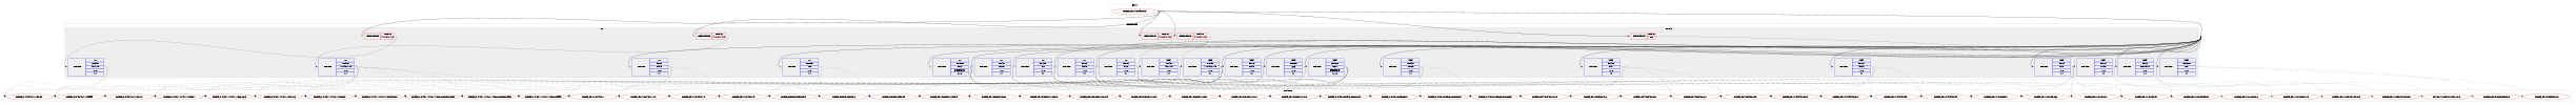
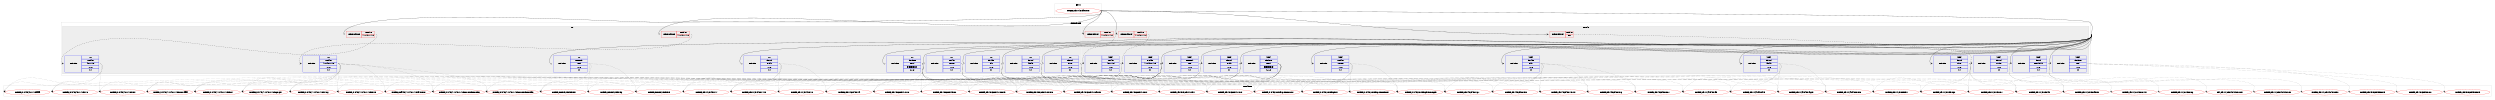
  digraph {
    compound=true
    concentrate=true
    fontname=Helvetica
    fontsize=10
    newrank=true
    rankdir=TB
    ranksep=1.5
    node [color=red fontname=Helvetica fontsize=10]
    edge [arrowhead=vee headport=w style=dotted tailport=e weight=100]
    n1 [label="portage://dev-ml/cudf-0.10-r1" width=4]
    n2 [color=blue label=<<TABLE BORDER="0" CELLBORDER="1" CELLSPACING="0" CELLPADDING="4" WIDTH="220"><TR><TD ROWSPAN="6" CELLPADDING="30">pack_dep</TD></TR><TR><TD WIDTH="110">install</TD></TR><TR><TD>sys-libs</TD></TR><TR><TD>libunwind</TD></TR><TR><TD>none</TD></TR><TR><TD>[,,]</TD></TR></TABLE>> shape=none]
    n3 [label=<<TABLE BORDER="0" CELLBORDER="1" CELLSPACING="0" CELLPADDING="4"><TR><TD ROWSPAN="3" CELLPADDING="10">use_conditional</TD></TR><TR><TD>negative</TD></TR><TR><TD>llvm-libunwind</TD></TR></TABLE>> shape=none]
    n4 [color=blue label=<<TABLE BORDER="0" CELLBORDER="1" CELLSPACING="0" CELLPADDING="4" WIDTH="220"><TR><TD ROWSPAN="6" CELLPADDING="30">pack_dep</TD></TR><TR><TD WIDTH="110">install</TD></TR><TR><TD>sys-libs</TD></TR><TR><TD>llvm-libunwind</TD></TR><TR><TD>none</TD></TR><TR><TD>[,,]</TD></TR></TABLE>> shape=none]
    n5 [label=<<TABLE BORDER="0" CELLBORDER="1" CELLSPACING="0" CELLPADDING="4"><TR><TD ROWSPAN="3" CELLPADDING="10">use_conditional</TD></TR><TR><TD>positive</TD></TR><TR><TD>llvm-libunwind</TD></TR></TABLE>> shape=none]
    n6 [color=blue label=<<TABLE BORDER="0" CELLBORDER="1" CELLSPACING="0" CELLPADDING="4" WIDTH="220"><TR><TD ROWSPAN="6" CELLPADDING="30">pack_dep</TD></TR><TR><TD WIDTH="110">install</TD></TR><TR><TD>dev-ml</TD></TR><TR><TD>ounit2</TD></TR><TR><TD>none</TD></TR><TR><TD>[,,]</TD></TR></TABLE>> shape=none]
    n7 [label=<<TABLE BORDER="0" CELLBORDER="1" CELLSPACING="0" CELLPADDING="4"><TR><TD ROWSPAN="3" CELLPADDING="10">use_conditional</TD></TR><TR><TD>positive</TD></TR><TR><TD>test</TD></TR></TABLE>> shape=none]
    n8 [color=blue label=<<TABLE BORDER="0" CELLBORDER="1" CELLSPACING="0" CELLPADDING="4" WIDTH="220"><TR><TD ROWSPAN="6" CELLPADDING="30">pack_dep</TD></TR><TR><TD WIDTH="110">install</TD></TR><TR><TD>app-arch</TD></TR><TR><TD>zstd</TD></TR><TR><TD>none</TD></TR><TR><TD>[,,]</TD></TR></TABLE>> shape=none]
    n9 [color=blue label=<<TABLE BORDER="0" CELLBORDER="1" CELLSPACING="0" CELLPADDING="4" WIDTH="220"><TR><TD ROWSPAN="6" CELLPADDING="30">pack_dep</TD></TR><TR><TD WIDTH="110">install</TD></TR><TR><TD>dev-lang</TD></TR><TR><TD>ocaml</TD></TR><TR><TD>greaterequal</TD></TR><TR><TD>[4,,,4]</TD></TR></TABLE>> shape=none]
    n10 [color=blue label=<<TABLE BORDER="0" CELLBORDER="1" CELLSPACING="0" CELLPADDING="4" WIDTH="220"><TR><TD ROWSPAN="6" CELLPADDING="30">pack_dep</TD></TR><TR><TD WIDTH="110">install</TD></TR><TR><TD>dev-lang</TD></TR><TR><TD>perl</TD></TR><TR><TD>none</TD></TR><TR><TD>[,,]</TD></TR></TABLE>> shape=none]
    n11 [color=blue label=<<TABLE BORDER="0" CELLBORDER="1" CELLSPACING="0" CELLPADDING="4" WIDTH="220"><TR><TD ROWSPAN="6" CELLPADDING="30">pack_dep</TD></TR><TR><TD WIDTH="110">install</TD></TR><TR><TD>dev-libs</TD></TR><TR><TD>glib</TD></TR><TR><TD>none</TD></TR><TR><TD>[,,]</TD></TR></TABLE>> shape=none]
    n12 [color=blue label=<<TABLE BORDER="0" CELLBORDER="1" CELLSPACING="0" CELLPADDING="4" WIDTH="220"><TR><TD ROWSPAN="6" CELLPADDING="30">pack_dep</TD></TR><TR><TD WIDTH="110">install</TD></TR><TR><TD>dev-ml</TD></TR><TR><TD>dune</TD></TR><TR><TD>none</TD></TR><TR><TD>[,,]</TD></TR></TABLE>> shape=none]
    n13 [color=blue label=<<TABLE BORDER="0" CELLBORDER="1" CELLSPACING="0" CELLPADDING="4" WIDTH="220"><TR><TD ROWSPAN="6" CELLPADDING="30">pack_dep</TD></TR><TR><TD WIDTH="110">install</TD></TR><TR><TD>dev-ml</TD></TR><TR><TD>extlib</TD></TR><TR><TD>none</TD></TR><TR><TD>[,,]</TD></TR></TABLE>> shape=none]
    n14 [color=blue label=<<TABLE BORDER="0" CELLBORDER="1" CELLSPACING="0" CELLPADDING="4" WIDTH="220"><TR><TD ROWSPAN="6" CELLPADDING="30">pack_dep</TD></TR><TR><TD WIDTH="110">install</TD></TR><TR><TD>dev-ml</TD></TR><TR><TD>findlib</TD></TR><TR><TD>none</TD></TR><TR><TD>[,,]</TD></TR></TABLE>> shape=none]
    n15 [color=blue label=<<TABLE BORDER="0" CELLBORDER="1" CELLSPACING="0" CELLPADDING="4" WIDTH="220"><TR><TD ROWSPAN="6" CELLPADDING="30">pack_dep</TD></TR><TR><TD WIDTH="110">install</TD></TR><TR><TD>dev-ml</TD></TR><TR><TD>ocamlbuild</TD></TR><TR><TD>none</TD></TR><TR><TD>[,,]</TD></TR></TABLE>> shape=none]
    n16 [color=blue label=<<TABLE BORDER="0" CELLBORDER="1" CELLSPACING="0" CELLPADDING="4" WIDTH="220"><TR><TD ROWSPAN="6" CELLPADDING="30">pack_dep</TD></TR><TR><TD WIDTH="110">install</TD></TR><TR><TD>sys-libs</TD></TR><TR><TD>ncurses</TD></TR><TR><TD>none</TD></TR><TR><TD>[,,]</TD></TR></TABLE>> shape=none]
    n17 [color=blue label=<<TABLE BORDER="0" CELLBORDER="1" CELLSPACING="0" CELLPADDING="4" WIDTH="220"><TR><TD ROWSPAN="6" CELLPADDING="30">pack_dep</TD></TR><TR><TD WIDTH="110">run</TD></TR><TR><TD>sys-libs</TD></TR><TR><TD>libunwind</TD></TR><TR><TD>none</TD></TR><TR><TD>[,,]</TD></TR></TABLE>> shape=none]
    n18 [label=<<TABLE BORDER="0" CELLBORDER="1" CELLSPACING="0" CELLPADDING="4"><TR><TD ROWSPAN="3" CELLPADDING="10">use_conditional</TD></TR><TR><TD>negative</TD></TR><TR><TD>llvm-libunwind</TD></TR></TABLE>> shape=none]
    n19 [color=blue label=<<TABLE BORDER="0" CELLBORDER="1" CELLSPACING="0" CELLPADDING="4" WIDTH="220"><TR><TD ROWSPAN="6" CELLPADDING="30">pack_dep</TD></TR><TR><TD WIDTH="110">run</TD></TR><TR><TD>sys-libs</TD></TR><TR><TD>llvm-libunwind</TD></TR><TR><TD>none</TD></TR><TR><TD>[,,]</TD></TR></TABLE>> shape=none]
    n20 [label=<<TABLE BORDER="0" CELLBORDER="1" CELLSPACING="0" CELLPADDING="4"><TR><TD ROWSPAN="3" CELLPADDING="10">use_conditional</TD></TR><TR><TD>positive</TD></TR><TR><TD>llvm-libunwind</TD></TR></TABLE>> shape=none]
    n21 [color=blue label=<<TABLE BORDER="0" CELLBORDER="1" CELLSPACING="0" CELLPADDING="4" WIDTH="220"><TR><TD ROWSPAN="6" CELLPADDING="30">pack_dep</TD></TR><TR><TD WIDTH="110">run</TD></TR><TR><TD>app-arch</TD></TR><TR><TD>zstd</TD></TR><TR><TD>none</TD></TR><TR><TD>[,,]</TD></TR></TABLE>> shape=none]
    n22 [color=blue label=<<TABLE BORDER="0" CELLBORDER="1" CELLSPACING="0" CELLPADDING="4" WIDTH="220"><TR><TD ROWSPAN="6" CELLPADDING="30">pack_dep</TD></TR><TR><TD WIDTH="110">run</TD></TR><TR><TD>dev-libs</TD></TR><TR><TD>glib</TD></TR><TR><TD>none</TD></TR><TR><TD>[,,]</TD></TR></TABLE>> shape=none]
    n23 [color=blue label=<<TABLE BORDER="0" CELLBORDER="1" CELLSPACING="0" CELLPADDING="4" WIDTH="220"><TR><TD ROWSPAN="6" CELLPADDING="30">pack_dep</TD></TR><TR><TD WIDTH="110">run</TD></TR><TR><TD>dev-lang</TD></TR><TR><TD>ocaml</TD></TR><TR><TD>greaterequal</TD></TR><TR><TD>[4,,,4]</TD></TR></TABLE>> shape=none]
    n24 [color=blue label=<<TABLE BORDER="0" CELLBORDER="1" CELLSPACING="0" CELLPADDING="4" WIDTH="220"><TR><TD ROWSPAN="6" CELLPADDING="30">pack_dep</TD></TR><TR><TD WIDTH="110">run</TD></TR><TR><TD>dev-ml</TD></TR><TR><TD>dune</TD></TR><TR><TD>none</TD></TR><TR><TD>[,,]</TD></TR></TABLE>> shape=none]
    n25 [color=blue label=<<TABLE BORDER="0" CELLBORDER="1" CELLSPACING="0" CELLPADDING="4" WIDTH="220"><TR><TD ROWSPAN="6" CELLPADDING="30">pack_dep</TD></TR><TR><TD WIDTH="110">run</TD></TR><TR><TD>dev-ml</TD></TR><TR><TD>extlib</TD></TR><TR><TD>none</TD></TR><TR><TD>[,,]</TD></TR></TABLE>> shape=none]
    n26 [color=blue label=<<TABLE BORDER="0" CELLBORDER="1" CELLSPACING="0" CELLPADDING="4" WIDTH="220"><TR><TD ROWSPAN="6" CELLPADDING="30">pack_dep</TD></TR><TR><TD WIDTH="110">run</TD></TR><TR><TD>dev-ml</TD></TR><TR><TD>findlib</TD></TR><TR><TD>none</TD></TR><TR><TD>[,,]</TD></TR></TABLE>> shape=none]
    n27 [color=blue label=<<TABLE BORDER="0" CELLBORDER="1" CELLSPACING="0" CELLPADDING="4" WIDTH="220"><TR><TD ROWSPAN="6" CELLPADDING="30">pack_dep</TD></TR><TR><TD WIDTH="110">run</TD></TR><TR><TD>sys-libs</TD></TR><TR><TD>ncurses</TD></TR><TR><TD>none</TD></TR><TR><TD>[,,]</TD></TR></TABLE>> shape=none]
    n28 [label="portage://sys-libs/llvm-libunwind-20.0.0.9999" width=4]
    n29 [label="portage://sys-libs/llvm-libunwind-20.0.0_pre20240910" width=4]
    n30 [label="portage://sys-libs/llvm-libunwind-20.0.0_pre20240830" width=4]
-   n31 [label="portage://sys-libs/llvm-libunwind-19.1.0_rc4" width=4]
+   n31 [label="portage://cudf-libs/llvm-libunwind-19.1.0_rc4" width=4]
    n32 [label="portage://sys-libs/llvm-libunwind-18.1.8" width=4]
    n33 [label="portage://sys-libs/llvm-libunwind-17.0.6" width=4]
    n34 [label="portage://sys-libs/llvm-libunwind-26.0.6-r1" width=4]
    n35 [label="portage://sys-libs/llvm-libunwind-15.0.7" width=4]
    n36 [label="portage://sys-libs/libunwind-9999" width=4]
    n37 [label="portage://sys-libs/libunwind-1.8.1" width=4]
    n38 [label="portage://sys-libs/libunwind-1.7.2" width=4]
    n39 [label="portage://dev-ml/ounit2-2.2.7-r1" width=4]
    n40 [label="portage://dev-ml/ounit2-2.2.6" width=4]
    n41 [label="portage://app-arch/zstd-1.5.6" width=4]
    n42 [label="portage://app-arch/zstd-1.5.5-r1" width=4]
    n43 [label="portage://app-arch/zstd-1.5.5" width=4]
    n44 [label="portage://dev-lang/ocaml-5.2.0" width=4]
    n45 [label="portage://dev-lang/ocaml-4.14.2" width=4]
    n46 [label="portage://dev-lang/ocaml-4.14.1" width=4]
    n47 [label="portage://dev-lang/ocaml-4.13.1" width=4]
    n48 [label="portage://dev-lang/ocaml-4.12.1" width=4]
    n49 [label="portage://dev-lang/ocaml-4.11.2-r2" width=4]
    n50 [label="portage://dev-lang/ocaml-4.10.2-r3" width=4]
    n51 [label="portage://dev-lang/ocaml-4.09.0-r3" width=4]
    n52 [label="portage://dev-lang/perl-5.40.0" width=4]
+   n53 [label="portage://dev-lang/perl-5.38.2-r5" width=4]
    n54 [label="portage://dev-lang/perl-5.38.2-r3" width=4]
    n55 [label="portage://dev-libs/glib-2.80.4" width=4]
    n56 [label="portage://dev-libs/glib-2.78.6" width=4]
    n57 [label="portage://dev-libs/glib-2.78.4-r1" width=4]
    n58 [label="portage://dev-libs/glib-2.78.3" width=4]
    n59 [label="portage://dev-libs/glib-2.76.4" width=4]
    n60 [label="portage://dev-ml/dune-3.16.0" width=4]
    n61 [label="portage://dev-ml/dune-3.13.1" width=4]
    n62 [label="portage://dev-ml/dune-2.9.3-r3" width=4]
    n63 [label="portage://dev-ml/dune-2.9.1" width=4]
    n64 [label="portage://dev-ml/dune-2.8.4" width=4]
    n65 [label="portage://dev-ml/extlib-1.7.9" width=4]
    n66 [label="portage://dev-ml/extlib-1.7.8" width=4]
    n67 [label="portage://dev-ml/extlib-1.7.7-r1" width=4]
    n68 [label="portage://dev-ml/extlib-1.7.7" width=4]
    n69 [label="portage://dev-ml/findlib-1.9.6-r1" width=4]
    n70 [label="portage://dev-ml/findlib-1.9.5" width=4]
    n71 [label="portage://dev-ml/findlib-1.9.3" width=4]
    n72 [label="portage://dev-ml/findlib-1.8.1-r2" width=4]
    n73 [label="portage://dev-ml/ocamlbuild-0.15.0" width=4]
    n74 [label="portage://dev-ml/ocamlbuild-0.14.3" width=4]
    n75 [label="perl://dev-ml/ocamlbuild-0.14.2-r1" width=4]
    n76 [label="portage://sys-libs/ncurses-6.5_p20240615" width=4]
    n77 [label="portage://sys-libs/ncurses-6.5-r1" width=4]
    n78 [label="portage://sys-libs/ncurses-6.4_p20240414" width=4]
    n79 [label="portage://sys-libs/ncurses-6.4_p20230401" width=4]
    subgraph cluster_1 {
      color=gray
      label=<<i>ebuild</i>>
      n1
    }
    subgraph cluster_2 {
      color=gray
      label=<<i>dependencies</i>>
      subgraph cluster_3 {
        color=gray
        fillcolor="#eeeeee"
        label=<<i>compile</i>>
        style=filled
        subgraph sub_4 {
          color=gray
          fillcolor="#eeeeee"
          label=<<i>compile</i>>
          style=filled
          n3
          subgraph sub_5 {
            color=gray
            fillcolor="#eeeeee"
            label=<<i>compile</i>>
            style=filled
            n2
          }
        }
        subgraph sub_6 {
          color=gray
          fillcolor="#eeeeee"
          label=<<i>compile</i>>
          style=filled
          n5
          subgraph sub_7 {
            color=gray
            fillcolor="#eeeeee"
            label=<<i>compile</i>>
            style=filled
            n4
          }
        }
        subgraph sub_8 {
          color=gray
          fillcolor="#eeeeee"
          label=<<i>compile</i>>
          style=filled
          n7
          subgraph sub_9 {
            color=gray
            fillcolor="#eeeeee"
            label=<<i>compile</i>>
            style=filled
            n6
          }
        }
        subgraph sub_10 {
          color=gray
          fillcolor="#eeeeee"
          label=<<i>compile</i>>
          style=filled
          n8
        }
        subgraph sub_11 {
          color=gray
          fillcolor="#eeeeee"
          label=<<i>compile</i>>
          style=filled
          n9
        }
        subgraph sub_12 {
          color=gray
          fillcolor="#eeeeee"
          label=<<i>compile</i>>
          style=filled
          n10
        }
        subgraph sub_13 {
          color=gray
          fillcolor="#eeeeee"
          label=<<i>compile</i>>
          style=filled
          n11
        }
        subgraph sub_14 {
          color=gray
          fillcolor="#eeeeee"
          label=<<i>compile</i>>
          style=filled
          n12
        }
        subgraph sub_15 {
          color=gray
          fillcolor="#eeeeee"
          label=<<i>compile</i>>
          style=filled
          n13
        }
        subgraph sub_16 {
          color=gray
          fillcolor="#eeeeee"
          label=<<i>compile</i>>
          style=filled
          n14
        }
        subgraph sub_17 {
          color=gray
          fillcolor="#eeeeee"
          label=<<i>compile</i>>
          style=filled
          n15
        }
        subgraph sub_18 {
          color=gray
          fillcolor="#eeeeee"
          label=<<i>compile</i>>
          style=filled
          n16
        }
      }
      subgraph cluster_19 {
        color=gray
        fillcolor="#eeeeee"
        label=<<i>run</i>>
        style=filled
        subgraph sub_20 {
          color=gray
          fillcolor="#eeeeee"
          label=<<i>run</i>>
          style=filled
          n18
          subgraph sub_21 {
            color=gray
            fillcolor="#eeeeee"
            label=<<i>run</i>>
            style=filled
            n17
          }
        }
        subgraph sub_22 {
          color=gray
          fillcolor="#eeeeee"
          label=<<i>run</i>>
          style=filled
          n20
          subgraph sub_23 {
            color=gray
            fillcolor="#eeeeee"
            label=<<i>run</i>>
            style=filled
            n19
          }
        }
        subgraph sub_24 {
          color=gray
          fillcolor="#eeeeee"
          label=<<i>run</i>>
          style=filled
          n21
        }
        subgraph sub_25 {
          color=gray
          fillcolor="#eeeeee"
          label=<<i>run</i>>
          style=filled
          n22
        }
        subgraph sub_26 {
          color=gray
          fillcolor="#eeeeee"
          label=<<i>run</i>>
          style=filled
          n23
        }
        subgraph sub_27 {
          color=gray
          fillcolor="#eeeeee"
          label=<<i>run</i>>
          style=filled
          n24
        }
        subgraph sub_28 {
          color=gray
          fillcolor="#eeeeee"
          label=<<i>run</i>>
          style=filled
          n25
        }
        subgraph sub_29 {
          color=gray
          fillcolor="#eeeeee"
          label=<<i>run</i>>
          style=filled
          n26
        }
        subgraph sub_30 {
          color=gray
          fillcolor="#eeeeee"
          label=<<i>run</i>>
          style=filled
          n27
        }
      }
      subgraph cluster_31 {
        color=gray
        fillcolor="#eeeeee"
        label=<<i>compile and run</i>>
        style=filled
      }
    }
    subgraph cluster_32 {
      color=gray
      label=<<i>candidates</i>>
      rank=same
      subgraph sub_33 {
        color=black
        label=<<i>candidates</i>>
        nodesep=1
        rank=same
        n44
        n45
        n46
        n47
        n48
        n49
        n50
        n51
      }
      subgraph sub_34 {
        color=black
        label=<<i>candidates</i>>
        nodesep=1
        rank=same
        n28
        n29
        n30
        n31
        n32
        n33
        n34
        n35
      }
      subgraph sub_35 {
        color=black
        label=<<i>candidates</i>>
        nodesep=1
        rank=same
        n36
        n37
        n38
      }
      subgraph sub_36 {
        color=black
        label=<<i>candidates</i>>
        nodesep=1
        rank=same
        n39
        n40
      }
      subgraph sub_37 {
        color=black
        label=<<i>candidates</i>>
        nodesep=1
        rank=same
        n41
        n42
        n43
      }
      subgraph sub_38 {
        color=black
        label=<<i>candidates</i>>
        nodesep=1
        rank=same
        n52
+       n53
        n54
      }
      subgraph sub_39 {
        color=black
        label=<<i>candidates</i>>
        nodesep=1
        rank=same
        n55
        n56
        n57
        n58
        n59
      }
      subgraph sub_40 {
        color=black
        label=<<i>candidates</i>>
        nodesep=1
        rank=same
        n60
        n61
        n62
        n63
        n64
      }
      subgraph sub_41 {
        color=black
        label=<<i>candidates</i>>
        nodesep=1
        rank=same
        n65
        n66
        n67
        n68
      }
      subgraph sub_42 {
        color=black
        label=<<i>candidates</i>>
        nodesep=1
        rank=same
        n69
        n70
        n71
        n72
      }
      subgraph sub_43 {
        color=black
        label=<<i>candidates</i>>
        nodesep=1
        rank=same
        n73
        n74
        n75
      }
      subgraph sub_44 {
        color=black
        label=<<i>candidates</i>>
        nodesep=1
        rank=same
        n76
        n77
        n78
        n79
      }
      subgraph sub_45 {
        color=black
        label=<<i>candidates</i>>
        nodesep=1
        rank=same
        n36
        n37
        n38
      }
      subgraph sub_46 {
        color=black
        label=<<i>candidates</i>>
        nodesep=1
        rank=same
        n28
        n29
        n30
        n31
        n32
        n33
        n34
        n35
      }
      subgraph sub_47 {
        color=black
        label=<<i>candidates</i>>
        nodesep=1
        rank=same
        n41
        n42
        n43
      }
      subgraph sub_48 {
        color=black
        label=<<i>candidates</i>>
        nodesep=1
        rank=same
        n44
        n45
        n46
        n47
        n48
        n49
        n50
        n51
      }
      subgraph sub_49 {
        color=black
        label=<<i>candidates</i>>
        nodesep=1
        rank=same
        n55
        n56
        n57
        n58
        n59
      }
      subgraph sub_50 {
        color=black
        label=<<i>candidates</i>>
        nodesep=1
        rank=same
        n60
        n61
        n62
        n63
        n64
      }
      subgraph sub_51 {
        color=black
        label=<<i>candidates</i>>
        nodesep=1
        rank=same
        n65
        n66
        n67
        n68
      }
      subgraph sub_52 {
        color=black
        label=<<i>candidates</i>>
        nodesep=1
        rank=same
        n69
        n70
        n71
        n72
      }
      subgraph sub_53 {
        color=black
        label=<<i>candidates</i>>
        nodesep=1
        rank=same
        n76
        n77
        n78
        n79
      }
    }
    n1 -> n3 [style=solid weight=20]
    n1 -> n5 [style=solid weight=20]
    n1 -> n7 [style=solid weight=20]
    n1 -> n8 [style=solid weight=20]
    n1 -> n9 [style=solid weight=20]
    n1 -> n10 [style=solid weight=20]
    n1 -> n11 [style=solid weight=20]
    n1 -> n12 [style=solid weight=20]
    n1 -> n13 [style=solid weight=20]
    n1 -> n14 [style=solid weight=20]
    n1 -> n15 [style=solid weight=20]
    n1 -> n16 [style=solid weight=20]
    n1 -> n18 [arrowhead=odot style=solid weight=20]
    n1 -> n20 [arrowhead=odot style=solid weight=20]
    n1 -> n21 [arrowhead=odot style=solid weight=20]
    n1 -> n22 [arrowhead=odot style=solid weight=20]
    n1 -> n23 [arrowhead=odot style=solid weight=20]
    n1 -> n24 [arrowhead=odot style=solid weight=20]
    n1 -> n25 [arrowhead=odot style=solid weight=20]
    n1 -> n26 [arrowhead=odot style=solid weight=20]
    n1 -> n27 [arrowhead=odot style=solid weight=20]
    n2 -> n36
    n2 -> n37
    n2 -> n38
    n3 -> n2 [style=dashed weight=20]
    n4 -> n28
    n4 -> n29
    n4 -> n30
    n4 -> n31
    n4 -> n32
    n4 -> n33
    n4 -> n34
    n4 -> n35
    n5 -> n4 [style=dashed weight=20]
    n6 -> n39
    n6 -> n40
    n7 -> n6 [style=dashed weight=20]
    n8 -> n41
    n8 -> n42
    n8 -> n43
    n9 -> n44
    n9 -> n45
    n9 -> n46
    n9 -> n47
    n9 -> n48
    n9 -> n49
    n9 -> n50
    n9 -> n51
    n10 -> n52
+   n10 -> n53
    n10 -> n54
    n11 -> n55
    n11 -> n56
    n11 -> n57
    n11 -> n58
    n11 -> n59
    n12 -> n60
    n12 -> n61
    n12 -> n62
    n12 -> n63
    n12 -> n64
    n13 -> n65
    n13 -> n66
    n13 -> n67
    n13 -> n68
    n14 -> n69
    n14 -> n70
    n14 -> n71
    n14 -> n72
    n15 -> n73
    n15 -> n74
    n15 -> n75
    n16 -> n76
    n16 -> n77
    n16 -> n78
    n16 -> n79
    n17 -> n36
    n17 -> n37
    n17 -> n38
    n18 -> n17 [style=dashed weight=20]
    n19 -> n28
    n19 -> n29
    n19 -> n30
    n19 -> n31
    n19 -> n32
    n19 -> n33
    n19 -> n34
    n19 -> n35
    n20 -> n19 [style=dashed weight=20]
    n21 -> n41
    n21 -> n42
    n21 -> n43
    n22 -> n55
    n22 -> n56
    n22 -> n57
    n22 -> n58
    n22 -> n59
    n23 -> n44
    n23 -> n45
    n23 -> n46
    n23 -> n47
    n23 -> n48
    n23 -> n49
    n23 -> n50
    n23 -> n51
    n24 -> n60
    n24 -> n61
    n24 -> n62
    n24 -> n63
    n24 -> n64
    n25 -> n65
    n25 -> n66
    n25 -> n67
    n25 -> n68
    n26 -> n69
    n26 -> n70
    n26 -> n71
    n26 -> n72
    n27 -> n76
    n27 -> n77
    n27 -> n78
    n27 -> n79
  }
